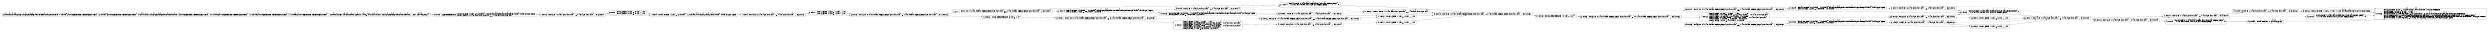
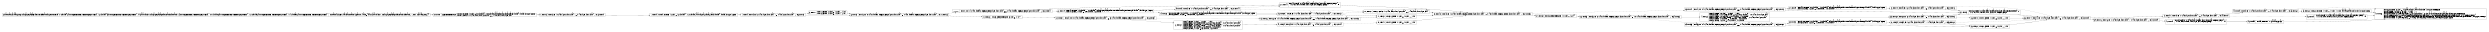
  digraph {
    rankdir=LR
    node [shape=record]
    n1 [label="{0\:\ 0x0000|AGET_ENTER_BLOCK\l|0x0000: INVOKE  (r0 I:int) = (r7 I:double[]), (r10 I:double) java.util.Arrays.binarySearch(double[], double):int type: STATIC \l0x0004: CONST  (r1 I:?[int, float, short, byte, char]) = (\-1 ?[int, float, short, byte, char]) \l}"]
    n2 [label="{1\:\ 0x0005|0x0005: IF  (r0 I:?[int, byte, short, char]) \>= (0 ?[int, byte, short, char])  \-\> B:3:0x000b \l}"]
-   n3 [label="{2\:\ 0x0007|0x0007: ARITH  (r0 I:int) = (r0 I:int) + (1 int) \l0x0009: ARITH  (r0 I:int) = (r0 I:int) * (\-1 int) \l}"]
    n4 [label="{3\:\ 0x000b|0x000b: INVOKE  (r2 I:int) = (r8 I:double[]), (r12 I:double) java.util.Arrays.binarySearch(double[], double):int type: STATIC \l}"]
    n5 [label="{4\:\ 0x000f|0x000f: IF  (r2 I:?[int, byte, short, char]) \>= (0 ?[int, byte, short, char])  \-\> B:6:0x0015 \l}"]
    n6 [label="{5\:\ 0x0011|0x0011: ARITH  (r2 I:int) = (r2 I:int) + (1 int) \l0x0013: ARITH  (r2 I:int) = (r2 I:int) * (\-1 int) \l}"]
    n7 [label="{6\:\ 0x0015|0x0015: IF  (r0 I:?[int, boolean, OBJECT, ARRAY, byte, short, char]) != (0 ?[int, boolean, OBJECT, ARRAY, byte, short, char])  \-\> B:11:0x0023 \l}"]
    n8 [label="{7\:\ 0x0017|0x0017: IF  (r14 I:?[int, boolean, OBJECT, ARRAY, byte, short, char]) == (0 ?[int, boolean, OBJECT, ARRAY, byte, short, char])  \-\> B:21:0x0044 \l}"]
    n9 [label="{11\:\ 0x0023|0x0023: ARRAY_LENGTH  (r3 I:int) = (r7 I:?[]) \l}"]
    n10 [label="{8\:\ 0x0019|0x0019: INVOKE  (r3 I:double) = (r7 I:double[]) mil.nga.geopackage.tiles.user.TileDaoUtils.getMinLength(double[]):double type: STATIC \l0x001d: CMP_G  (r7 I:int) = (r10 I:double), (r3 I:double) \l}"]
    n11 [label="{21\:\ 0x0044|0x0044: MOVE  (r7 I:?[int, float, boolean, short, byte, char, OBJECT, ARRAY]) = \l  (r0 I:?[int, float, boolean, short, byte, char, OBJECT, ARRAY])\l \l}"]
    n12 [label="{12\:\ 0x0024|0x0024: IF  (r0 I:?[int, boolean, OBJECT, ARRAY, byte, short, char]) != (r3 I:?[int, boolean, OBJECT, ARRAY, byte, short, char])  \-\> B:18:0x0034 \l}"]
    n13 [label="{9\:\ 0x001f|0x001f: IF  (r7 I:?[int, byte, short, char]) \>= (0 ?[int, byte, short, char])  \-\> B:21:0x0044 \l}"]
    n14 [label="{14\:\ 0x0028|0x0028: INVOKE  (r3 I:double) = (r7 I:double[]) mil.nga.geopackage.tiles.user.TileDaoUtils.getMaxLength(double[]):double type: STATIC \l0x002c: CMP_L  (r7 I:int) = (r10 I:double), (r3 I:double) \l}"]
    n15 [label="{22\:\ 0x0045|0x0045: IF  (r2 I:?[int, boolean, OBJECT, ARRAY, byte, short, char]) != (0 ?[int, boolean, OBJECT, ARRAY, byte, short, char])  \-\> B:27:0x0052 \l}"]
    n16 [label="{10\:\ 0x0021|0x0021: CONST  (r7 I:?[int, float, short, byte, char]) = (\-1 ?[int, float, short, byte, char]) \l}"]
    n17 [label="{23\:\ 0x0047|0x0047: IF  (r14 I:?[int, boolean, OBJECT, ARRAY, byte, short, char]) == (0 ?[int, boolean, OBJECT, ARRAY, byte, short, char])  \-\> B:37:0x0073 \l}"]
    n18 [label="{27\:\ 0x0052|0x0052: ARRAY_LENGTH  (r10 I:int) = (r8 I:?[]) \l}"]
    n19 [label="{13\:\ 0x0026|0x0026: IF  (r14 I:?[int, boolean, OBJECT, ARRAY, byte, short, char]) == (0 ?[int, boolean, OBJECT, ARRAY, byte, short, char])  \-\> B:17:0x0031 \l}"]
    n20 [label="{18\:\ 0x0034|0x0034: ARITH  (r3 I:int) = (r0 I:int) + (\-1 int) \l0x0036: AGET  (r3 I:?[long, double]) = (r7 I:?[long, double][]), (r3 I:?[int, short, byte, char]) \l0x0038: ARITH  (r3 I:double) = (r10 I:double) \- (r3 I:double) \l0x003a: AGET  (r5 I:?[long, double]) = (r7 I:?[long, double][]), (r0 I:?[int, short, byte, char]) \l0x003c: ARITH  (r5 I:double) = (r5 I:double) \- (r10 I:double) \l0x003d: CMP_G  (r7 I:int) = (r3 I:double), (r5 I:double) \l}"]
    n21 [label="{17\:\ 0x0031|0x0031: ARITH  (r7 I:int) = (r0 I:int) + (\-1 int) \l}"]
    n22 [label="{19\:\ 0x003f|0x003f: IF  (r7 I:?[int, byte, short, char]) \>= (0 ?[int, byte, short, char])  \-\> B:21:0x0044 \l}"]
    n23 [label="{15\:\ 0x002e|0x002e: IF  (r7 I:?[int, byte, short, char]) \< (0 ?[int, byte, short, char])  \-\> B:17:0x0031 \l}"]
    n24 [label="{20\:\ 0x0041|0x0041: ARITH  (r7 I:int) = (r0 I:int) + (\-1 int) \l}"]
    n25 [label="{24\:\ 0x0049|0x0049: INVOKE  (r10 I:double) = (r8 I:double[]) mil.nga.geopackage.tiles.user.TileDaoUtils.getMinLength(double[]):double type: STATIC \l0x004d: CMP_G  (r8 I:int) = (r12 I:double), (r10 I:double) \l}"]
    n26 [label="{37\:\ 0x0073|0x0073: MOVE  (r1 I:?[int, float, boolean, short, byte, char, OBJECT, ARRAY]) = \l  (r2 I:?[int, float, boolean, short, byte, char, OBJECT, ARRAY])\l \l}"]
    n27 [label="{28\:\ 0x0053|0x0053: IF  (r2 I:?[int, boolean, OBJECT, ARRAY, byte, short, char]) != (r10 I:?[int, boolean, OBJECT, ARRAY, byte, short, char])  \-\> B:34:0x0063 \l}"]
    n28 [label="{25\:\ 0x004f|0x004f: IF  (r8 I:?[int, byte, short, char]) \>= (0 ?[int, byte, short, char])  \-\> B:37:0x0073 \l}"]
    n29 [label="{38\:\ 0x0074|0x0074: IF  (r7 I:?[int, byte, short, char]) \>= (0 ?[int, byte, short, char])  \-\> B:42:0x007b \l}"]
    n30 [label="{39\:\ 0x0076|0x0076: IF  (r1 I:?[int, byte, short, char]) \< (0 ?[int, byte, short, char])  \-\> B:41:0x0079 \l}"]
    n31 [label="{42\:\ 0x007b|0x007b: IF  (r7 I:?[int, byte, short, char]) \>= (0 ?[int, byte, short, char])  \-\> B:44:0x007f \l}"]
    n32 [label="{29\:\ 0x0055|0x0055: IF  (r14 I:?[int, boolean, OBJECT, ARRAY, byte, short, char]) == (0 ?[int, boolean, OBJECT, ARRAY, byte, short, char])  \-\> B:33:0x0060 \l}"]
    n33 [label="{34\:\ 0x0063|0x0063: ARITH  (r10 I:int) = (r2 I:int) + (\-1 int) \l0x0065: AGET  (r10 I:?[long, double]) = (r8 I:?[long, double][]), (r10 I:?[int, short, byte, char]) \l0x0067: ARITH  (r10 I:double) = (r12 I:double) \- (r10 I:double) \l0x0069: AGET  (r0 I:?[long, double]) = (r8 I:?[long, double][]), (r2 I:?[int, short, byte, char]) \l0x006b: ARITH  (r0 I:double) = (r0 I:double) \- (r12 I:double) \l0x006c: CMP_G  (r8 I:int) = (r10 I:double), (r0 I:double) \l}"]
    n34 [label="{30\:\ 0x0057|0x0057: INVOKE  (r10 I:double) = (r8 I:double[]) mil.nga.geopackage.tiles.user.TileDaoUtils.getMaxLength(double[]):double type: STATIC \l0x005b: CMP_L  (r8 I:int) = (r12 I:double), (r10 I:double) \l}"]
    n35 [label="{33\:\ 0x0060|0x0060: ARITH  (r1 I:int) = (r2 I:int) + (\-1 int) \l}"]
    n36 [label="{35\:\ 0x006e|0x006e: IF  (r8 I:?[int, byte, short, char]) \>= (0 ?[int, byte, short, char])  \-\> B:37:0x0073 \l}"]
    n37 [label="{31\:\ 0x005d|0x005d: IF  (r8 I:?[int, byte, short, char]) \< (0 ?[int, byte, short, char])  \-\> B:33:0x0060 \l}"]
    n38 [label="{36\:\ 0x0070|0x0070: ARITH  (r1 I:int) = (r2 I:int) + (\-1 int) \l}"]
    n39 [label="{41\:\ 0x0079|0x0079: CONST  (r7 I:?[int, float, boolean, short, byte, char, OBJECT, ARRAY]) = \l  (0 ?[int, float, boolean, short, byte, char, OBJECT, ARRAY])\l \l}"]
    n40 [label="{43\:\ 0x007d|0x007d: MOVE  (r7 I:?[int, float, boolean, short, byte, char, OBJECT, ARRAY]) = \l  (r1 I:?[int, float, boolean, short, byte, char, OBJECT, ARRAY])\l \l}"]
    n41 [label="{44\:\ 0x007f|0x007f: IF  (r1 I:?[int, byte, short, char]) \>= (0 ?[int, byte, short, char])  \-\> B:46:0x0082 \l}"]
    n42 [label="{48\:\ 0x009b|0x009b: RETURN  (r7 I:java.lang.Arrays) \l}"]
    n43 [label="{47\:\ 0x0086|0x0086: INVOKE  (r8 I:int) = (r9 I:java.util.List) java.util.List.size():int type: INTERFACE \l0x008a: ARITH  (r8 I:int) = (r8 I:int) \- (r7 I:int) \l0x008b: ARITH  (r8 I:int) = (r8 I:int) + (\-1 int) \l0x008d: INVOKE  (r7 I:java.lang.Object) = (r9 I:java.util.List), (r8 I:int) java.util.List.get(int):java.lang.Object type: INTERFACE \l0x0091: CHECK_CAST  (r7 I:mil.nga.geopackage.tiles.matrix.TileMatrix) = (mil.nga.geopackage.tiles.matrix.TileMatrix) (r7 I:?[OBJECT, ARRAY]) \l0x0093: INVOKE  (r7 I:long) = (r7 I:mil.nga.geopackage.tiles.matrix.TileMatrix) mil.nga.geopackage.tiles.matrix.TileMatrix.getZoomLevel():long type: VIRTUAL \l0x0097: INVOKE  (r7 I:java.lang.Long) = (r7 I:long) java.lang.Long.valueOf(long):java.lang.Long type: STATIC \l}"]
    n44 [label="{46\:\ 0x0082|0x0082: INVOKE  (r7 I:int) = (r7 I:int), (r1 I:int) java.lang.Math.min(int, int):int type: STATIC \l}"]
    n45 [label="{private static java.lang.Long mil.nga.geopackage.tiles.user.TileDaoUtils.getZoomLevel((r7 I:double[] A[IMMUTABLE_TYPE, METHOD_ARGUMENT]), (r8 I:double[] A[IMMUTABLE_TYPE, METHOD_ARGUMENT]), (r9 I:java.util.List\<mil.nga.geopackage.tiles.matrix.TileMatrix\> A[IMMUTABLE_TYPE, METHOD_ARGUMENT]), (r10 I:double A[IMMUTABLE_TYPE, METHOD_ARGUMENT]), (r12 I:double A[IMMUTABLE_TYPE, METHOD_ARGUMENT]), (r14 I:boolean A[IMMUTABLE_TYPE, METHOD_ARGUMENT]))  | Annotation[SYSTEM, dalvik.annotation.Signature, \{value=[([D[D, Ljava\/util\/List\<, Lmil\/nga\/geopackage\/tiles\/matrix\/TileMatrix;, \>;DDZ), Ljava\/lang\/Long;]\}]\l}"]
    n1 -> n2
-   n2 -> n3 [style=dashed]
    n2 -> n4
-   n3 -> n4
    n4 -> n5
    n5 -> n6 [style=dashed]
    n5 -> n7
    n6 -> n7
    n7 -> n8 [style=dashed]
    n7 -> n9
    n8 -> n10 [style=dashed]
    n8 -> n11
    n9 -> n12
    n10 -> n13
    n10 -> n14 [style=dashed]
    n11 -> n15
    n12 -> n19 [style=dashed]
    n12 -> n20
    n13 -> n11 [style=dashed]
    n13 -> n16 [style=dashed]
    n14 -> n23
    n15 -> n17 [style=dashed]
    n15 -> n18
    n16 -> n15
    n17 -> n25 [style=dashed]
    n17 -> n26
    n18 -> n27
    n19 -> n21
    n20 -> n22
    n21 -> n15
    n22 -> n24 [style=dashed]
    n23 -> n16 [style=dashed]
    n23 -> n21
    n24 -> n15
    n25 -> n28
    n26 -> n29
    n27 -> n32 [style=dashed]
    n27 -> n33
    n28 -> n26
    n28 -> n29 [style=dashed]
    n29 -> n30 [style=dashed]
    n29 -> n31
    n30 -> n31 [style=dashed]
    n30 -> n39
    n31 -> n40 [style=dashed]
    n31 -> n41
    n32 -> n34 [style=dashed]
    n32 -> n35
    n33 -> n36
    n34 -> n37
    n35 -> n29
    n36 -> n26
    n36 -> n38 [style=dashed]
    n37 -> n29 [style=dashed]
    n37 -> n35
    n38 -> n29
    n39 -> n42
    n40 -> n43
    n41 -> n43 [style=dashed]
    n41 -> n44
    n42 -> n43
    n44 -> n43
    n45 -> n1
  }
